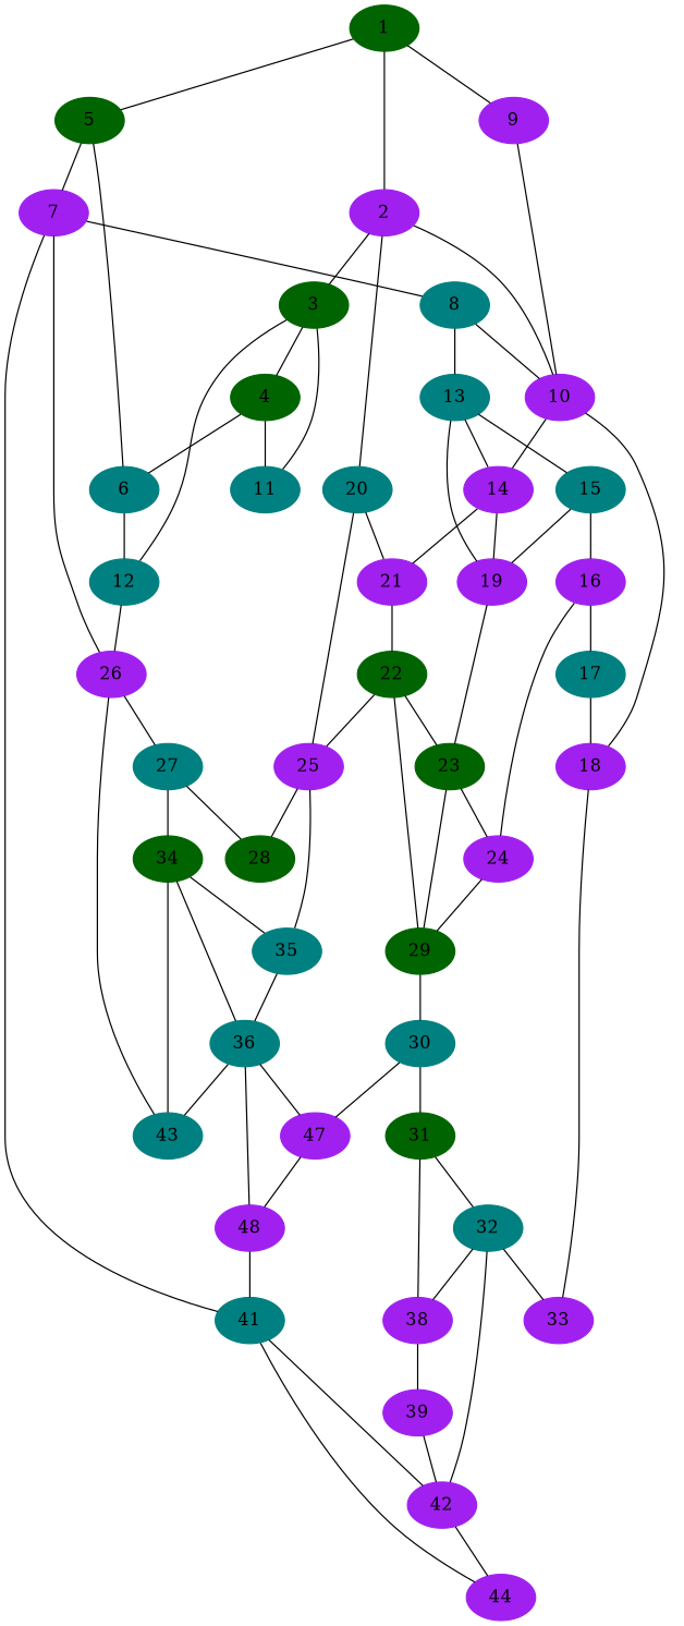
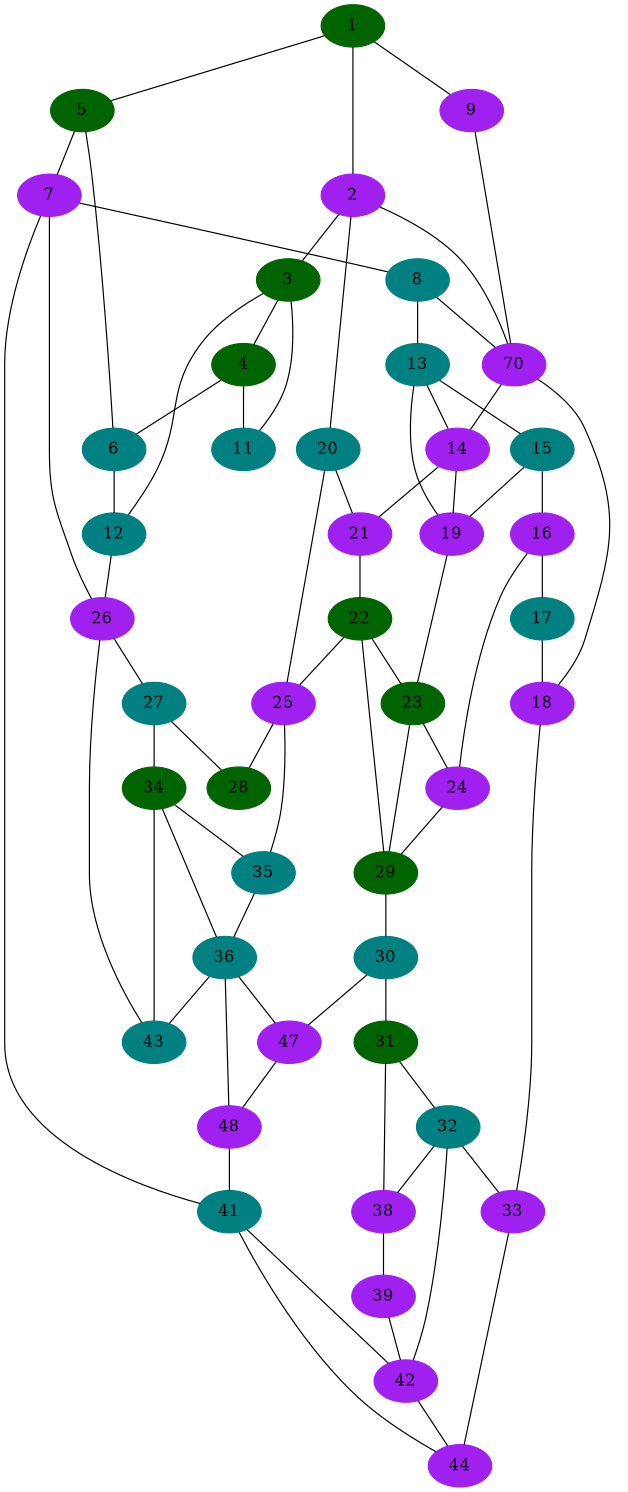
  graph {
    node [color=purple style=filled]
    edge [weight=1.0]
    1 [color=darkgreen]
    2
    5 [color=darkgreen]
    9
    3 [color=darkgreen]
    20 [color=teal]
-   10
+   10 [label=70]
    6 [color=teal]
    7
    4 [color=darkgreen]
    11 [color=teal]
    12 [color=teal]
    21
    25
    26
    8 [color=teal]
    41 [color=teal]
    13 [color=teal]
    18
    33
    27 [color=teal]
    43 [color=teal]
    42
    44
    14
    15 [color=teal]
    19
    16
    23 [color=darkgreen]
    22 [color=darkgreen]
    17 [color=teal]
    24
    29 [color=darkgreen]
    28 [color=darkgreen]
    35 [color=teal]
    30 [color=teal]
    36 [color=teal]
    34 [color=darkgreen]
    31 [color=darkgreen]
    n40 [label=47]
    32 [color=teal]
    38
    n43 [label=48]
    39
    1 -- 2
    1 -- 5
    1 -- 9
    2 -- 3 [weight=2.0]
    2 -- 20 [weight=2.0]
    2 -- 10
    5 -- 6
    5 -- 7 [weight=2.0]
    9 -- 10
    3 -- 4
    3 -- 11 [weight=2.0]
    3 -- 12
    20 -- 21
    20 -- 25 [weight=2.0]
    10 -- 18 [weight=2.0]
    10 -- 14
    6 -- 12
    7 -- 26
    7 -- 8
    7 -- 41 [weight=2.0]
    4 -- 6
    4 -- 11 [weight=2.0]
    12 -- 26
    21 -- 22
    25 -- 28
    25 -- 35
    26 -- 27
    26 -- 43
    8 -- 10
    8 -- 13 [weight=2.0]
    41 -- 42
    41 -- 44
    13 -- 14
    13 -- 15
    13 -- 19
    18 -- 33 [weight=2.0]
+   33 -- 44 [weight=2.0]
    27 -- 28 [weight=2.0]
    27 -- 34 [weight=2.0]
    42 -- 44
    14 -- 21
    14 -- 19
    15 -- 19 [weight=2.0]
    15 -- 16 [weight=2.0]
    19 -- 23 [weight=2.0]
    16 -- 17 [weight=2.0]
    16 -- 24
    23 -- 24
    23 -- 29
    22 -- 25
    22 -- 23 [weight=2.0]
    22 -- 29
    17 -- 18 [weight=2.0]
    24 -- 29
    29 -- 30 [weight=2.0]
    35 -- 36
    30 -- 31
    30 -- n40
    36 -- 43
    36 -- n40
    36 -- n43
    34 -- 43 [weight=2.0]
    34 -- 35
    34 -- 36
    31 -- 32
    31 -- 38
    n40 -- n43
    32 -- 33 [weight=2.0]
    32 -- 42
    32 -- 38
    38 -- 39
    n43 -- 41 [weight=2.0]
    39 -- 42
  }
